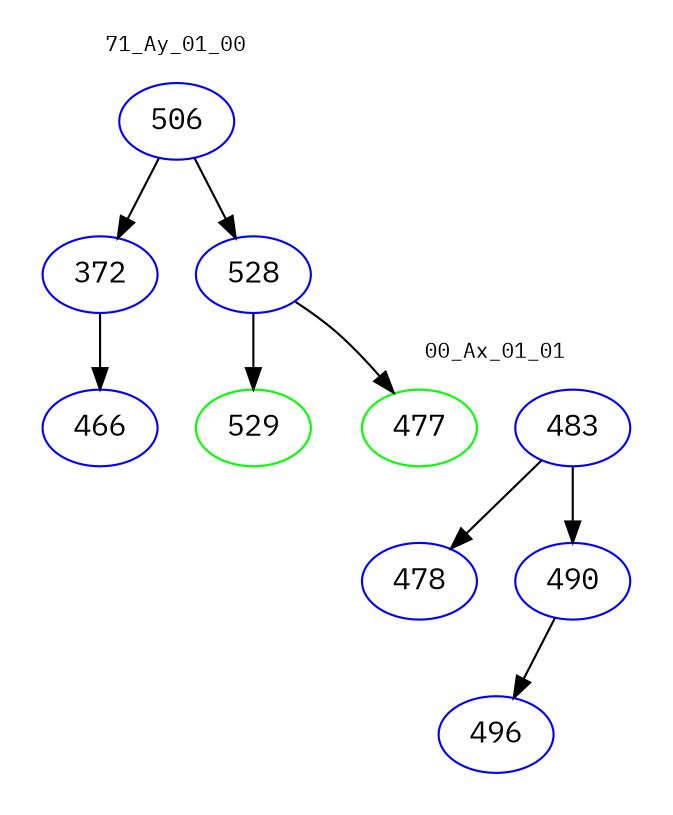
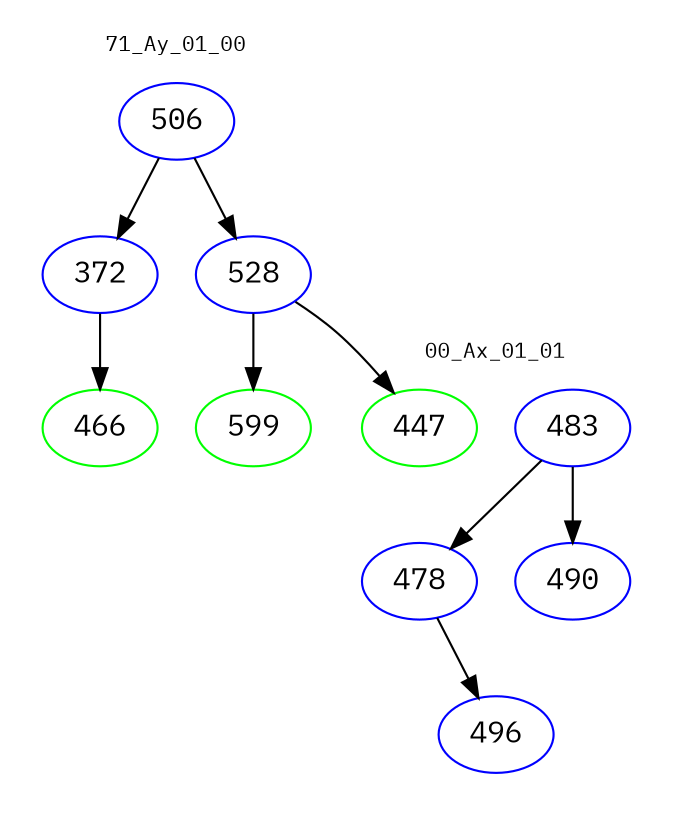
  digraph {
    fontname="IBM Plex Mono"
    node [color=blue fontname="IBM Plex Mono"]
    edge [color=black fontname="IBM Plex Mono"]
    n1 [label=506]
    n2 [label=372]
    n3 [label=528]
-   n4 [label=466]
-   n5 [color=green label=529]
+   n4 [color=green label=466]
+   n5 [color=green label=599]
    n6 [label=483]
    n7 [label=478]
    n8 [label=490]
-   n9 [color=green label=477]
+   n9 [color=green label=447]
    n10 [label=496]
    subgraph cluster_1 {
      color=white
      fontsize=10
      label="71_Ay_01_00"
      n1
      n2
      n3
      n4
      n5
    }
    subgraph cluster_2 {
      color=white
      fontsize=10
      label="00_Ax_01_01"
      n6
      n7
      n8
      n9
      n10
    }
    n1 -> n2
    n1 -> n3
    n2 -> n4
    n3 -> n5
    n3 -> n9
    n6 -> n7
    n6 -> n8
-   n8 -> n10
+   n7 -> n10
  }
